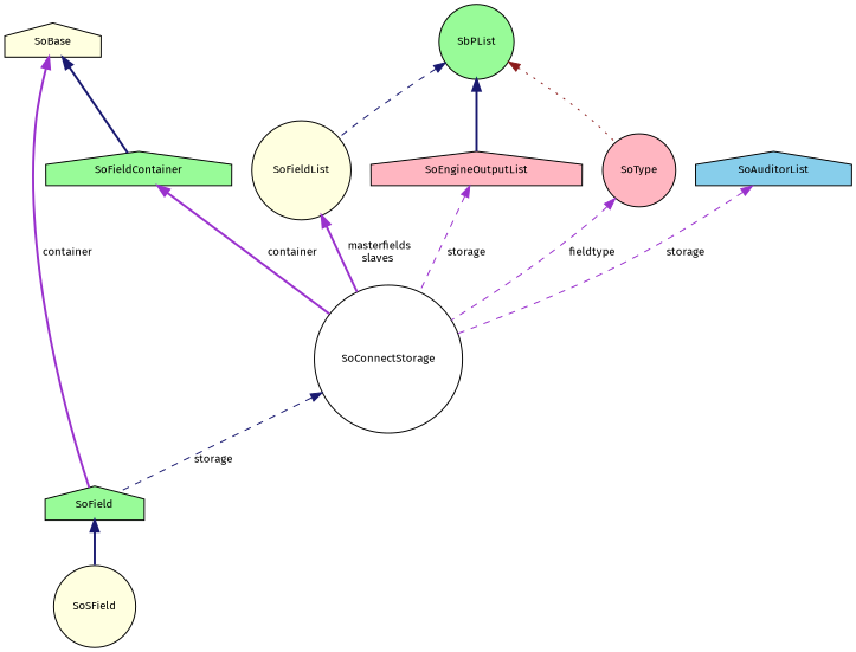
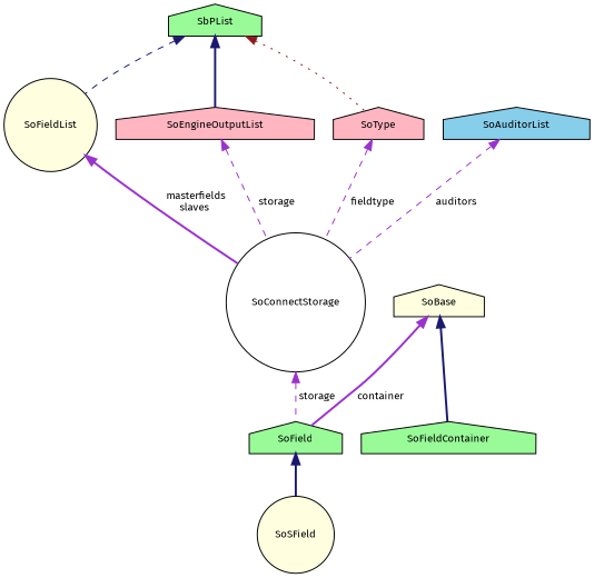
  digraph {
    fontname="Fira Sans"
    node [color=black fillcolor=lightyellow fontname="Fira Sans" fontsize=10 shape=circle style=filled]
    edge [color=darkorchid3 dir=back fontname="Fira Sans" fontsize=10 labelfontname=Helvetica labelfontsize=10 style=bold]
    n1 [fontcolor=black height=0.2 label=SoSField width=0.4]
    n2 [fillcolor=palegreen height=0.2 label=SoField shape=house width=0.4]
    n3 [fillcolor=palegreen height=0.2 label=SoFieldContainer shape=house width=0.4]
    n4 [fillcolor=white height=0.2 label=SoConnectStorage width=0.4]
    n5 [height=0.2 label=SoBase shape=house width=0.4]
    n6 [height=0.2 label=SoFieldList width=0.4]
-   n7 [fillcolor=palegreen height=0.2 label=SbPList width=0.4]
+   n7 [fillcolor=palegreen height=0.2 label=SbPList shape=house width=0.4]
    n8 [fillcolor=lightpink height=0.2 label=SoEngineOutputList shape=house width=0.4]
-   n9 [fillcolor=lightpink height=0.2 label=SoType width=0.4]
+   n9 [fillcolor=lightpink height=0.2 label=SoType shape=house width=0.4]
    n10 [fillcolor=skyblue height=0.2 label=SoAuditorList shape=house width=0.4]
    n2 -> n1 [color=midnightblue]
-   n3 -> n4 [label=" container"]
-   n4 -> n2 [color=midnightblue label=" storage" style=dashed]
+   n4 -> n2 [label=" storage" style=dashed]
    n5 -> n2 [label=" container"]
    n5 -> n3 [color=midnightblue]
    n6 -> n4 [label=" masterfields\nslaves"]
    n7 -> n6 [color=midnightblue style=dashed]
    n7 -> n8 [color=midnightblue]
    n7 -> n9 [color=firebrick4 style=dotted]
    n8 -> n4 [label=" storage" style=dashed]
    n9 -> n4 [label=" fieldtype" style=dashed]
-   n10 -> n4 [label=" storage" style=dashed]
+   n10 -> n4 [label=" auditors" style=dashed]
  }
